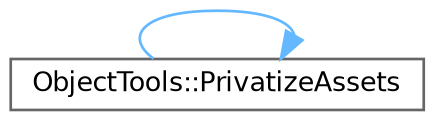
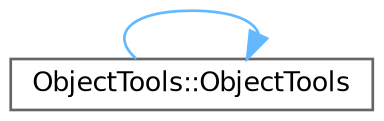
  digraph {
    rankdir=LR
-   n1 [color=gray40 fillcolor=white fontcolor=black fontname=Helvetica fontsize=10 height=0.2 label="ObjectTools::PrivatizeAssets" shape=box style=filled width=0.4]
+   n1 [color=gray40 fillcolor=white fontcolor=black fontname=Helvetica fontsize=10 height=0.2 label="ObjectTools::ObjectTools" shape=box style=filled width=0.4]
    n1 -> n1 [color=steelblue1 fontname=Helvetica fontsize=10 labelfontname=Helvetica labelfontsize=10 style=solid]
  }
